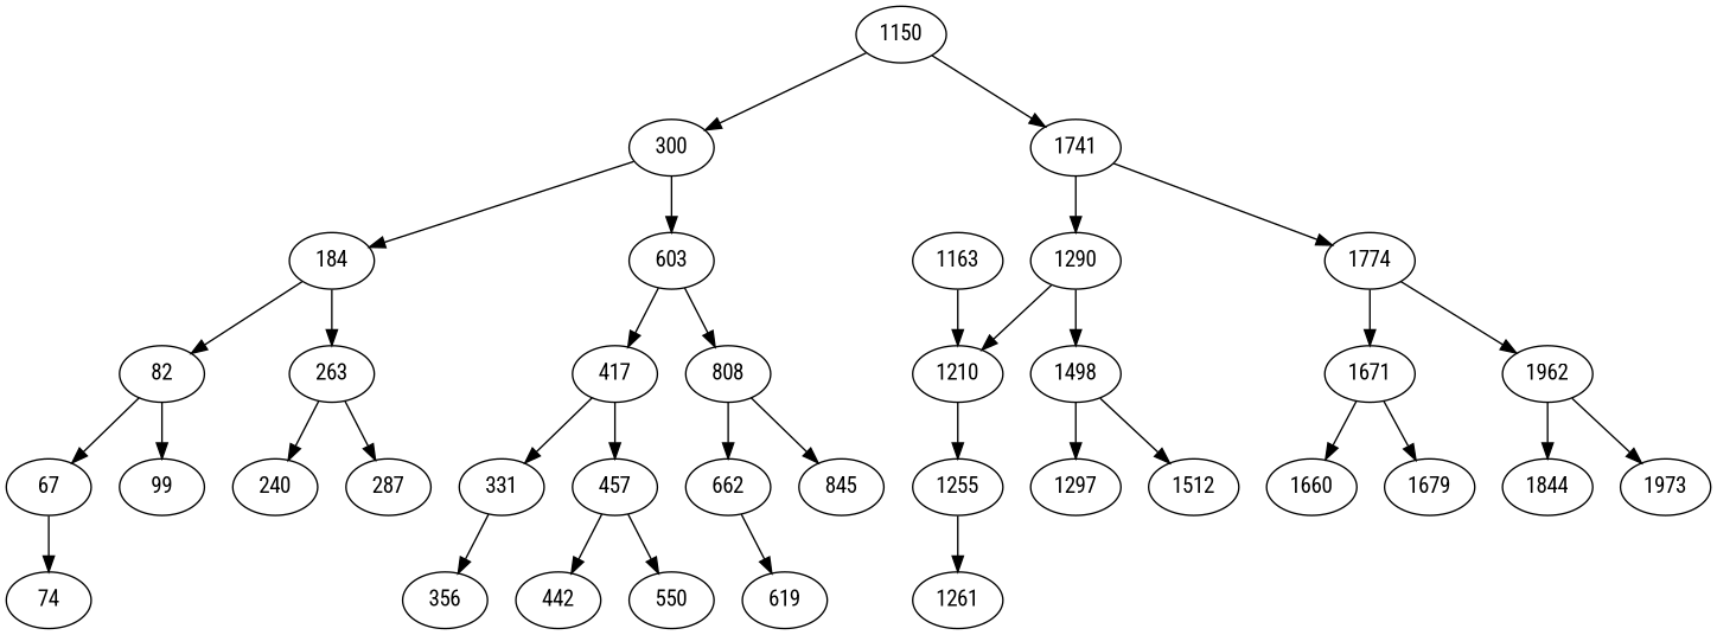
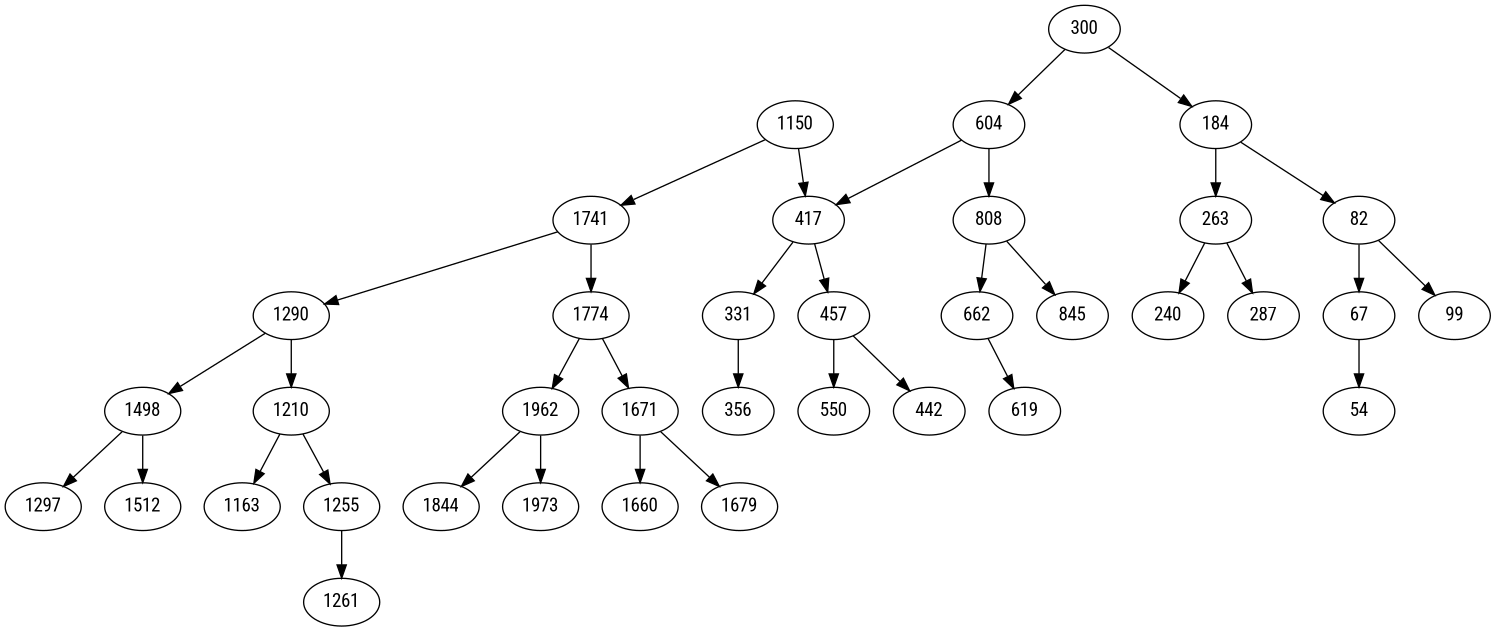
  digraph {
    fontname="Roboto Condensed"
    node [fontname="Roboto Condensed"]
    edge [fontname="Roboto Condensed"]
    1150
    300
    n3 [label=1741]
    184
-   604 [label=603]
+   604
    1290
    1774
    82
    263
    417
    808
    1210
    1498
    1671
    1962
    67
    99
    240
    287
    331
    457
    662
    845
-   74
+   74 [label=54]
    356
    442
    550
    619
    1163
    1255
    1297
    1512
    1660
    1679
    1844
    1973
    1261
-   1150 -> 300
+   1150 -> 417
    1150 -> n3
    300 -> 184
    300 -> 604
    n3 -> 1290
    n3 -> 1774
    184 -> 82
    184 -> 263
    604 -> 417
    604 -> 808
    1290 -> 1210
    1290 -> 1498
    1774 -> 1671
    1774 -> 1962
    82 -> 67
    82 -> 99
    263 -> 240
    263 -> 287
    417 -> 331
    417 -> 457
    808 -> 662
    808 -> 845
-   1163 -> 1210
+   1210 -> 1163
    1210 -> 1255
    1498 -> 1297
    1498 -> 1512
    1671 -> 1660
    1671 -> 1679
    1962 -> 1844
    1962 -> 1973
    67 -> 74
    331 -> 356
    457 -> 442
    457 -> 550
    662 -> 619
    1255 -> 1261
  }
